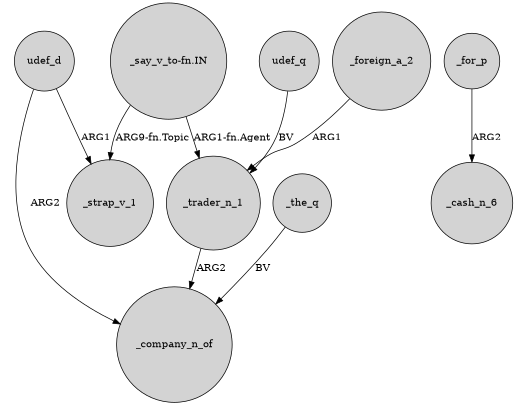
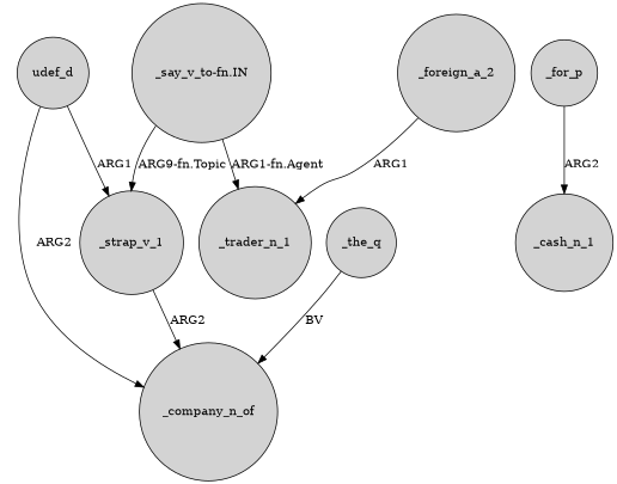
  digraph {
    node [shape=circle style=filled]
    _strap_v_1
    _company_n_of
    n3 [label=udef_d]
    _for_p
-   _cash_n_1 [label=_cash_n_6]
-   udef_q
+   _cash_n_1
    _trader_n_1
    _the_q
    n9 [label=_foreign_a_2]
    "_say_v_to-fn.IN"
-   _trader_n_1 -> _company_n_of [label=ARG2]
+   _strap_v_1 -> _company_n_of [label=ARG2]
    n3 -> _strap_v_1 [label=ARG1]
    n3 -> _company_n_of [label=ARG2]
    _for_p -> _cash_n_1 [label=ARG2]
-   udef_q -> _trader_n_1 [label=BV]
    _the_q -> _company_n_of [label=BV]
    n9 -> _trader_n_1 [label=ARG1]
    "_say_v_to-fn.IN" -> _strap_v_1 [label="ARG9-fn.Topic"]
    "_say_v_to-fn.IN" -> _trader_n_1 [label="ARG1-fn.Agent"]
  }
